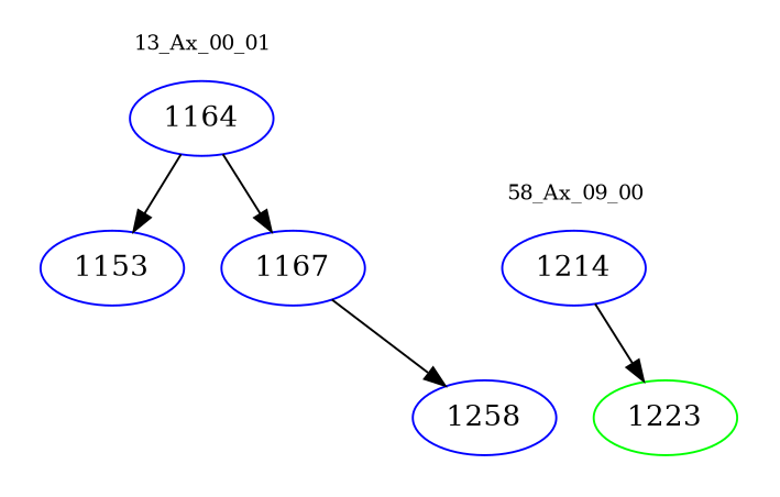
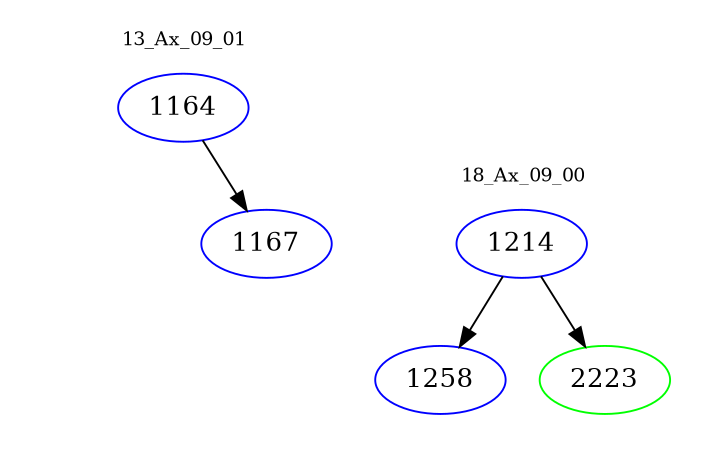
  digraph {
    node [color=blue]
    edge [color=black]
    n1 [label=1164]
-   n2 [label=1153]
    n3 [label=1167]
    n4 [label=1214]
-   n5 [color=green label=1223]
+   n5 [color=green label=2223]
    n6 [label=1258]
    subgraph cluster_1 {
      color=white
      fontsize=10
-     label="13_Ax_00_01"
+     label="13_Ax_09_01"
      n1
-     n2
      n3
    }
    subgraph cluster_2 {
      color=white
      fontsize=10
-     label="58_Ax_09_00"
+     label="18_Ax_09_00"
      n4
      n5
      n6
    }
-   n1 -> n2
    n1 -> n3
    n4 -> n5
-   n3 -> n6
+   n4 -> n6
  }
